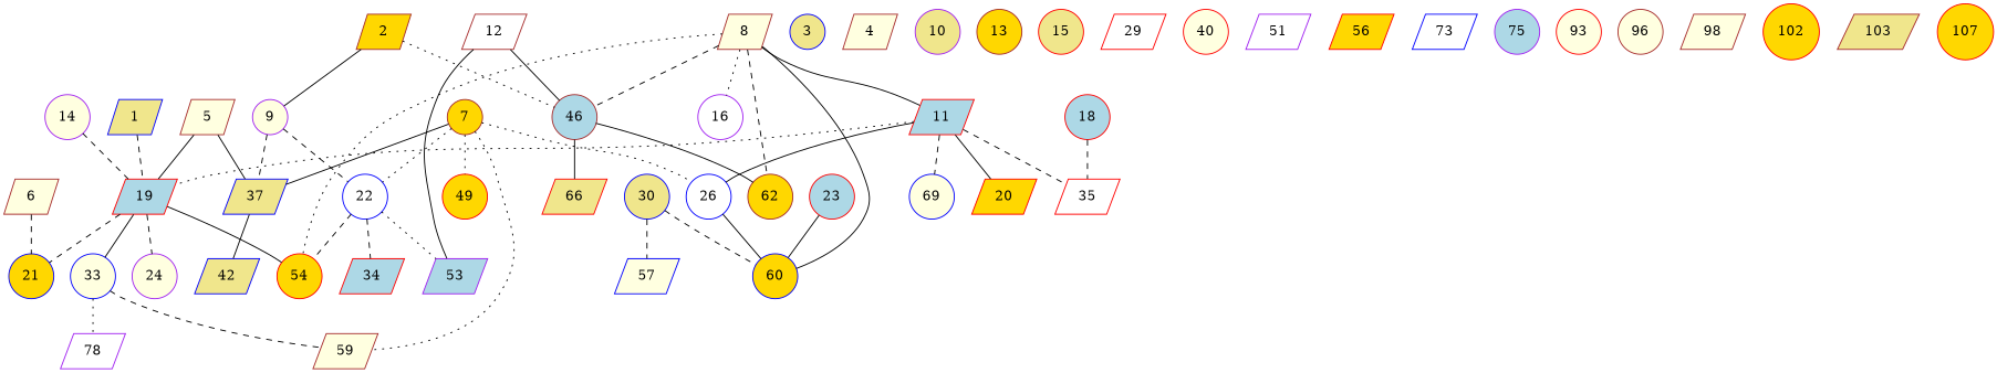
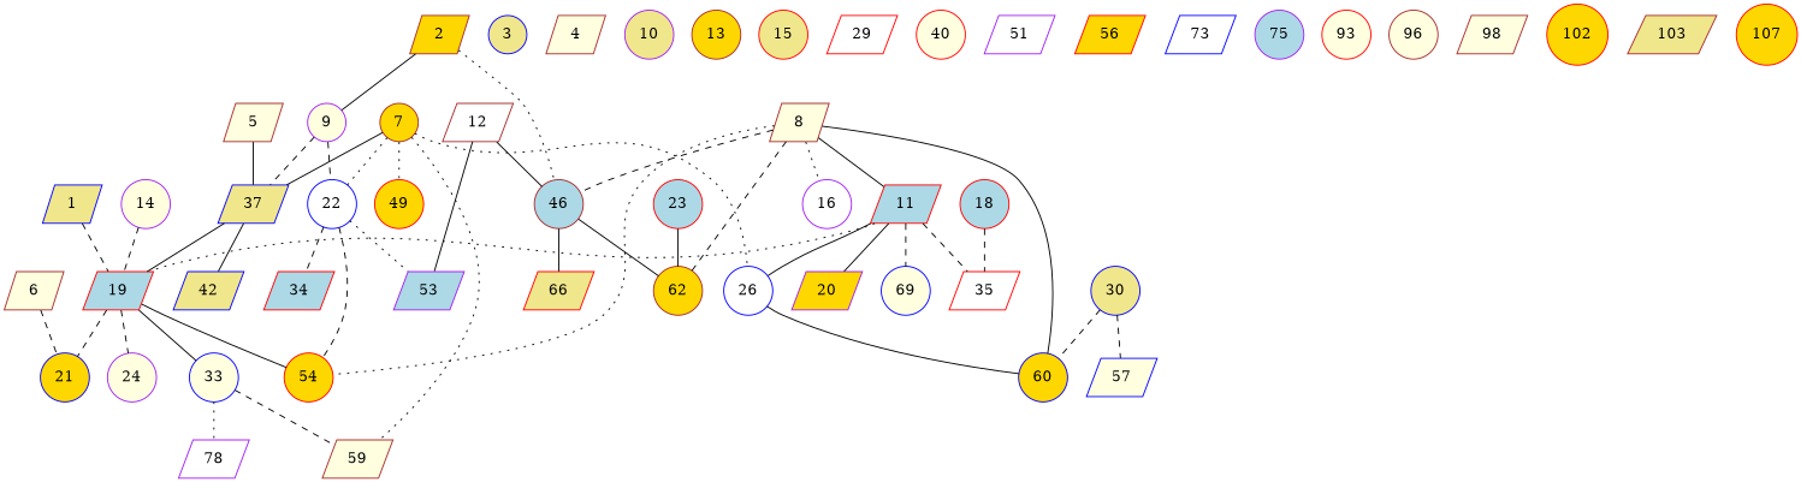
  graph {
    node [color=red fillcolor=lightyellow shape=circle style=filled]
    edge [style=dashed]
    19 [fillcolor=lightblue shape=parallelogram super="+25+27+81"]
    21 [color=blue fillcolor=gold super="+47"]
    54 [fillcolor=gold super="+64"]
    24 [color=purple super="+85"]
    33 [color=blue super="+66+50"]
    1 [color=blue fillcolor=khaki shape=parallelogram]
    2 [color=brown fillcolor=gold shape=parallelogram super="+52"]
    9 [color=purple super="+17"]
    46 [color=brown fillcolor=lightblue super="+94+88+72"]
    37 [color=blue fillcolor=khaki shape=parallelogram super="+61"]
    22 [color=blue fillcolor=white super="+36"]
    62 [color=brown fillcolor=gold]
    n13 [fillcolor=khaki label=66 shape=parallelogram]
    3 [color=blue fillcolor=khaki super="+71+63"]
    4 [color=brown shape=parallelogram super="+90"]
    5 [color=brown shape=parallelogram super="+76+28"]
    42 [color=blue fillcolor=khaki shape=parallelogram]
    6 [color=brown shape=parallelogram super="+84"]
    7 [color=brown fillcolor=gold super="+95+106"]
    26 [color=blue fillcolor=white super="+86"]
    49 [fillcolor=gold]
    59 [color=brown shape=parallelogram]
    53 [color=purple fillcolor=lightblue shape=parallelogram super="+58"]
    34 [fillcolor=lightblue shape=parallelogram]
    60 [color=blue fillcolor=gold super="+65"]
    8 [color=brown shape=parallelogram super="+43+44"]
    11 [fillcolor=lightblue shape=parallelogram super="+32+74"]
    16 [color=purple fillcolor=white super="+41"]
-   20 [fillcolor=gold shape=parallelogram super="+31"]
+   20 [color=purple fillcolor=gold shape=parallelogram super="+31"]
    35 [fillcolor=white shape=parallelogram super="+89"]
    69 [color=blue]
    10 [color=purple fillcolor=khaki super="+101"]
    12 [color=brown fillcolor=white shape=parallelogram]
    13 [color=brown fillcolor=gold super="+87"]
    14 [color=purple super="+99"]
    15 [fillcolor=khaki]
    18 [fillcolor=lightblue super="+39"]
    78 [color=purple fillcolor=white shape=parallelogram super="+83"]
    23 [fillcolor=lightblue]
    29 [fillcolor=white shape=parallelogram]
    30 [color=blue fillcolor=khaki super="+48"]
    57 [color=blue shape=parallelogram]
    40
    51 [color=purple fillcolor=white shape=parallelogram]
    56 [fillcolor=gold shape=parallelogram]
    73 [color=blue fillcolor=white shape=parallelogram super="+105"]
    75 [color=purple fillcolor=lightblue]
    93
    96 [color=brown]
    98 [color=brown shape=parallelogram]
    102 [fillcolor=gold]
    103 [color=brown fillcolor=khaki shape=parallelogram]
    107 [fillcolor=gold]
    19 -- 21 [weight=2]
    19 -- 54 [style=solid weight=2]
    19 -- 24
    19 -- 33 [style=solid]
    33 -- 59
    33 -- 78 [style=dotted]
    1 -- 19
    2 -- 9 [style=solid]
    2 -- 46 [style=dotted]
    9 -- 37 [weight=2]
    9 -- 22
    46 -- 62 [style=solid]
    46 -- n13 [style=solid]
    37 -- 42 [style=solid]
    22 -- 54
    22 -- 53 [style=dotted]
    22 -- 34
-   5 -- 19 [style=solid]
+   37 -- 19 [style=solid]
    5 -- 37 [style=solid]
    6 -- 21
    7 -- 37 [style=solid]
    7 -- 22 [style=dotted]
    7 -- 26 [style=dotted]
    7 -- 49 [style=dotted]
    7 -- 59 [style=dotted]
    26 -- 60 [style=solid]
    8 -- 54 [style=dotted]
    8 -- 46
    8 -- 62
    8 -- 60 [style=solid]
    8 -- 11 [style=solid]
    8 -- 16 [style=dotted]
    11 -- 19 [style=dotted]
    11 -- 26 [style=solid]
    11 -- 20 [style=solid]
    11 -- 35
    11 -- 69
    12 -- 46 [style=solid]
    12 -- 53 [style=solid]
    14 -- 19
    18 -- 35
-   23 -- 60 [style=solid]
+   23 -- 62 [style=solid]
    30 -- 60
    30 -- 57
  }
